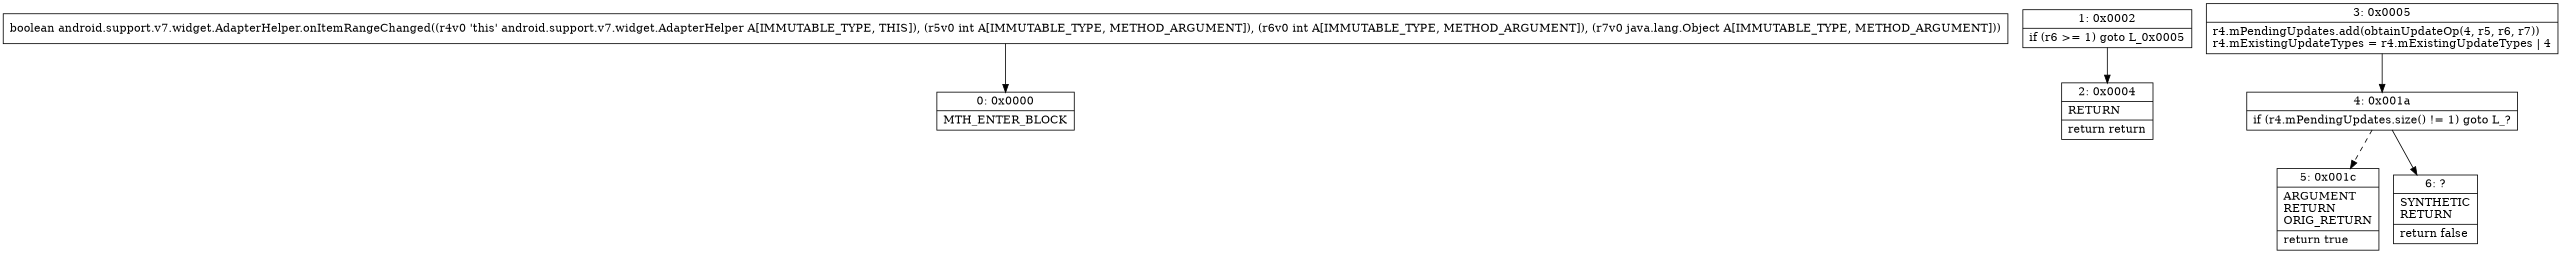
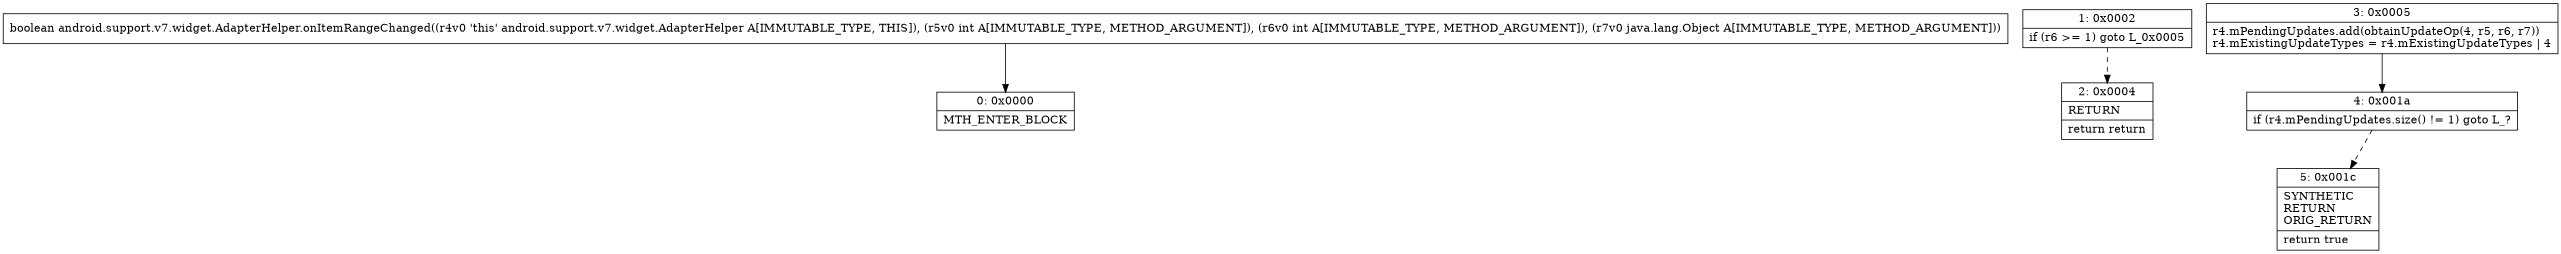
  digraph {
    node [shape=record]
    n1 [label="{0\:\ 0x0000|MTH_ENTER_BLOCK\l}"]
    n2 [label="{1\:\ 0x0002|if (r6 \>= 1) goto L_0x0005\l}"]
    n3 [label="{2\:\ 0x0004|RETURN\l|return return\l}"]
    n4 [label="{3\:\ 0x0005|r4.mPendingUpdates.add(obtainUpdateOp(4, r5, r6, r7))\lr4.mExistingUpdateTypes = r4.mExistingUpdateTypes \| 4\l}"]
    n5 [label="{4\:\ 0x001a|if (r4.mPendingUpdates.size() != 1) goto L_?\l}"]
-   n6 [label="{5\:\ 0x001c|ARGUMENT\lRETURN\lORIG_RETURN\l|return true\l}"]
-   n7 [label="{6\:\ ?|SYNTHETIC\lRETURN\l|return false\l}"]
+   n6 [label="{5\:\ 0x001c|SYNTHETIC\lRETURN\lORIG_RETURN\l|return true\l}"]
    n8 [label="{boolean android.support.v7.widget.AdapterHelper.onItemRangeChanged((r4v0 'this' android.support.v7.widget.AdapterHelper A[IMMUTABLE_TYPE, THIS]), (r5v0 int A[IMMUTABLE_TYPE, METHOD_ARGUMENT]), (r6v0 int A[IMMUTABLE_TYPE, METHOD_ARGUMENT]), (r7v0 java.lang.Object A[IMMUTABLE_TYPE, METHOD_ARGUMENT])) }"]
-   n2 -> n3 [style=solid]
+   n2 -> n3 [style=dashed]
    n4 -> n5
    n5 -> n6 [style=dashed]
-   n5 -> n7
    n8 -> n1
  }
